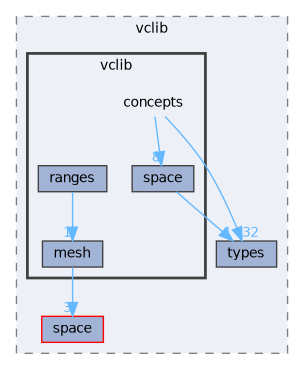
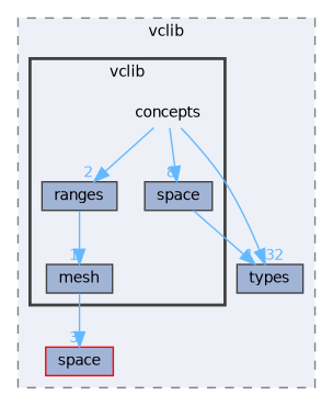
  digraph {
    compound=true
    node [fontname=Helvetica fontsize=10 shape=box color=grey25 fillcolor="#a2b4d6" style=filled]
    edge [color=steelblue1 fontcolor=steelblue1 fontname=Helvetica fontsize=10 headlabel=1 labeldistance=1.5 labelfontname=Helvetica labelfontsize=10]
    n1 [height=0.2 label=concepts shape=plaintext width=0.4 color="" fillcolor="" style=""]
    n2 [height=0.2 label=mesh width=0.4]
    n3 [height=0.2 label=ranges width=0.4]
    n4 [height=0.2 label=space width=0.4]
    n5 [color=red height=0.2 label=space width=0.4]
    n6 [height=0.2 label=types width=0.4]
    subgraph cluster_1 {
      bgcolor="#edf0f7"
      fontname=Helvetica
      fontsize=10
      label=vclib
      pencolor=grey50
      style="filled,dashed"
      n5
      n6
      subgraph cluster_2 {
        bgcolor="#edf0f7"
        fontname=Helvetica
        fontsize=10
        label=vclib
        pencolor=grey25
        style="filled,bold"
        n1
        n2
        n3
        n4
      }
    }
+   n1 -> n3 [headlabel=2]
    n1 -> n4 [headlabel=8]
    n1 -> n6 [headlabel=32]
    n2 -> n5 [headlabel=3]
    n3 -> n2
    n4 -> n6
  }
